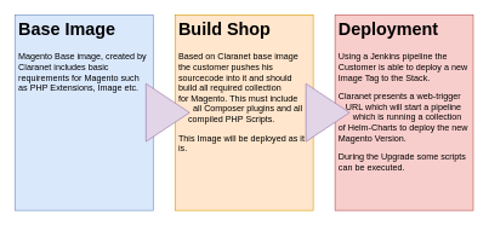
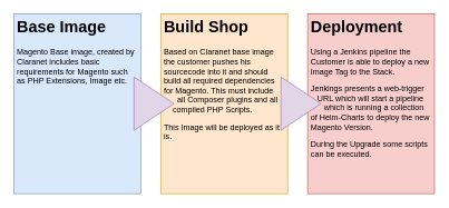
  <mxCell id="0" />
  <mxCell id="1" parent="0" />
  <mxCell id="2" value="&lt;h1&gt;Base Image&lt;/h1&gt;&lt;p&gt;Magento Base image, created by Claranet includes basic requirements for Magento such as PHP Extensions, Image etc.&lt;/p&gt;&lt;p&gt;&lt;br&gt;&lt;/p&gt;" style="text;html=1;strokeColor=#6c8ebf;fillColor=#dae8fc;spacing=5;spacingTop=-20;whiteSpace=wrap;overflow=hidden;rounded=0;" vertex="1" parent="1"><mxGeometry x="20" y="20" width="190" height="270" as="geometry" /></mxCell>
- <mxCell id="3" value="&lt;h1&gt;Build Shop&lt;/h1&gt;&lt;p&gt;Based on Claranet base image the customer pushes his sourcecode into it and should build all required collection&lt;br&gt;for Magento. This must include &lt;br&gt;&amp;nbsp; &amp;nbsp; &amp;nbsp; all Composer plugins and all&lt;br&gt;&amp;nbsp; &amp;nbsp; compiled PHP Scripts.&lt;/p&gt;&lt;p&gt;This Image will be deployed as it is.&lt;/p&gt;" style="text;html=1;strokeColor=#d79b00;fillColor=#ffe6cc;spacing=5;spacingTop=-20;whiteSpace=wrap;overflow=hidden;rounded=0;" vertex="1" parent="1"><mxGeometry x="240" y="20" width="190" height="270" as="geometry" /></mxCell>
- <mxCell id="4" value="&lt;h1&gt;Deployment&lt;/h1&gt;&lt;p&gt;Using a Jenkins pipeline the Customer is able to deploy a new Image Tag to the Stack.&lt;/p&gt;&lt;p&gt;Claranet presents a web-trigger&lt;br&gt;&amp;nbsp; &amp;nbsp;URL which will start a pipeline&lt;br&gt;&amp;nbsp; &amp;nbsp; &amp;nbsp; which is running a collection of Helm-Charts to deploy the new Magento Version.&lt;/p&gt;&lt;p&gt;During the Upgrade some scripts can be executed.&lt;/p&gt;" style="text;html=1;strokeColor=#b85450;fillColor=#f8cecc;spacing=5;spacingTop=-20;whiteSpace=wrap;overflow=hidden;rounded=0;" vertex="1" parent="1"><mxGeometry x="460" y="20" width="190" height="270" as="geometry" /></mxCell>
+ <mxCell id="3" value="&lt;h1&gt;Build Shop&lt;/h1&gt;&lt;p&gt;Based on Claranet base image the customer pushes his sourcecode into it and should build all required dependencies&lt;br&gt;for Magento. This must include &lt;br&gt;&amp;nbsp; &amp;nbsp; &amp;nbsp; all Composer plugins and all&lt;br&gt;&amp;nbsp; &amp;nbsp; compiled PHP Scripts.&lt;/p&gt;&lt;p&gt;This Image will be deployed as it is.&lt;/p&gt;" style="text;html=1;strokeColor=#d79b00;fillColor=#ffe6cc;spacing=5;spacingTop=-20;whiteSpace=wrap;overflow=hidden;rounded=0;" vertex="1" parent="1"><mxGeometry x="240" y="20" width="190" height="270" as="geometry" /></mxCell>
+ <mxCell id="4" value="&lt;h1&gt;Deployment&lt;/h1&gt;&lt;p&gt;Using a Jenkins pipeline the Customer is able to deploy a new Image Tag to the Stack.&lt;/p&gt;&lt;p&gt;Jenkings presents a web-trigger&lt;br&gt;&amp;nbsp; &amp;nbsp;URL which will start a pipeline&lt;br&gt;&amp;nbsp; &amp;nbsp; &amp;nbsp; which is running a collection of Helm-Charts to deploy the new Magento Version.&lt;/p&gt;&lt;p&gt;During the Upgrade some scripts can be executed.&lt;/p&gt;" style="text;html=1;strokeColor=#b85450;fillColor=#f8cecc;spacing=5;spacingTop=-20;whiteSpace=wrap;overflow=hidden;rounded=0;" vertex="1" parent="1"><mxGeometry x="460" y="20" width="190" height="270" as="geometry" /></mxCell>
  <mxCell id="5" value="" style="triangle;whiteSpace=wrap;html=1;fillColor=#e1d5e7;strokeColor=#9673a6;" vertex="1" parent="1"><mxGeometry x="200" y="115" width="60" height="80" as="geometry" /></mxCell>
  <mxCell id="6" value="" style="triangle;whiteSpace=wrap;html=1;fillColor=#e1d5e7;strokeColor=#9673a6;" vertex="1" parent="1"><mxGeometry x="420" y="115" width="60" height="80" as="geometry" /></mxCell>
